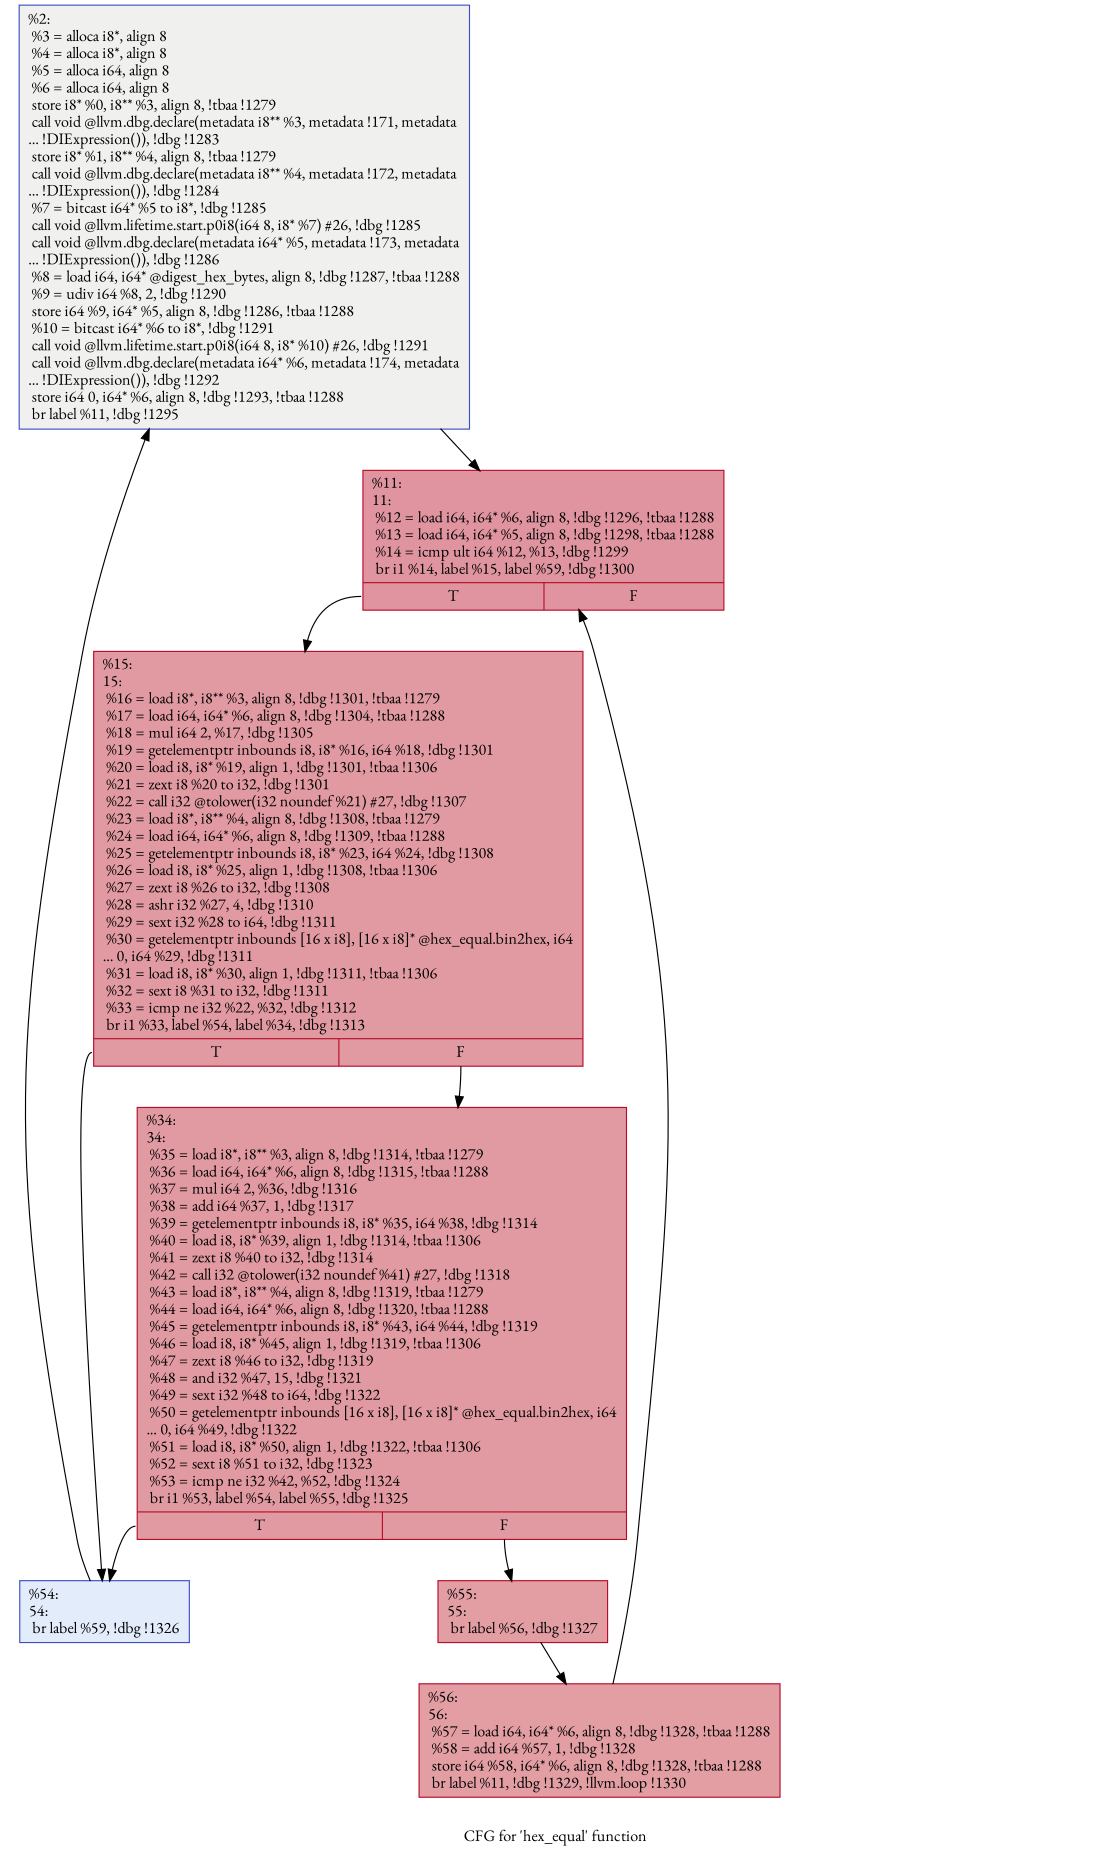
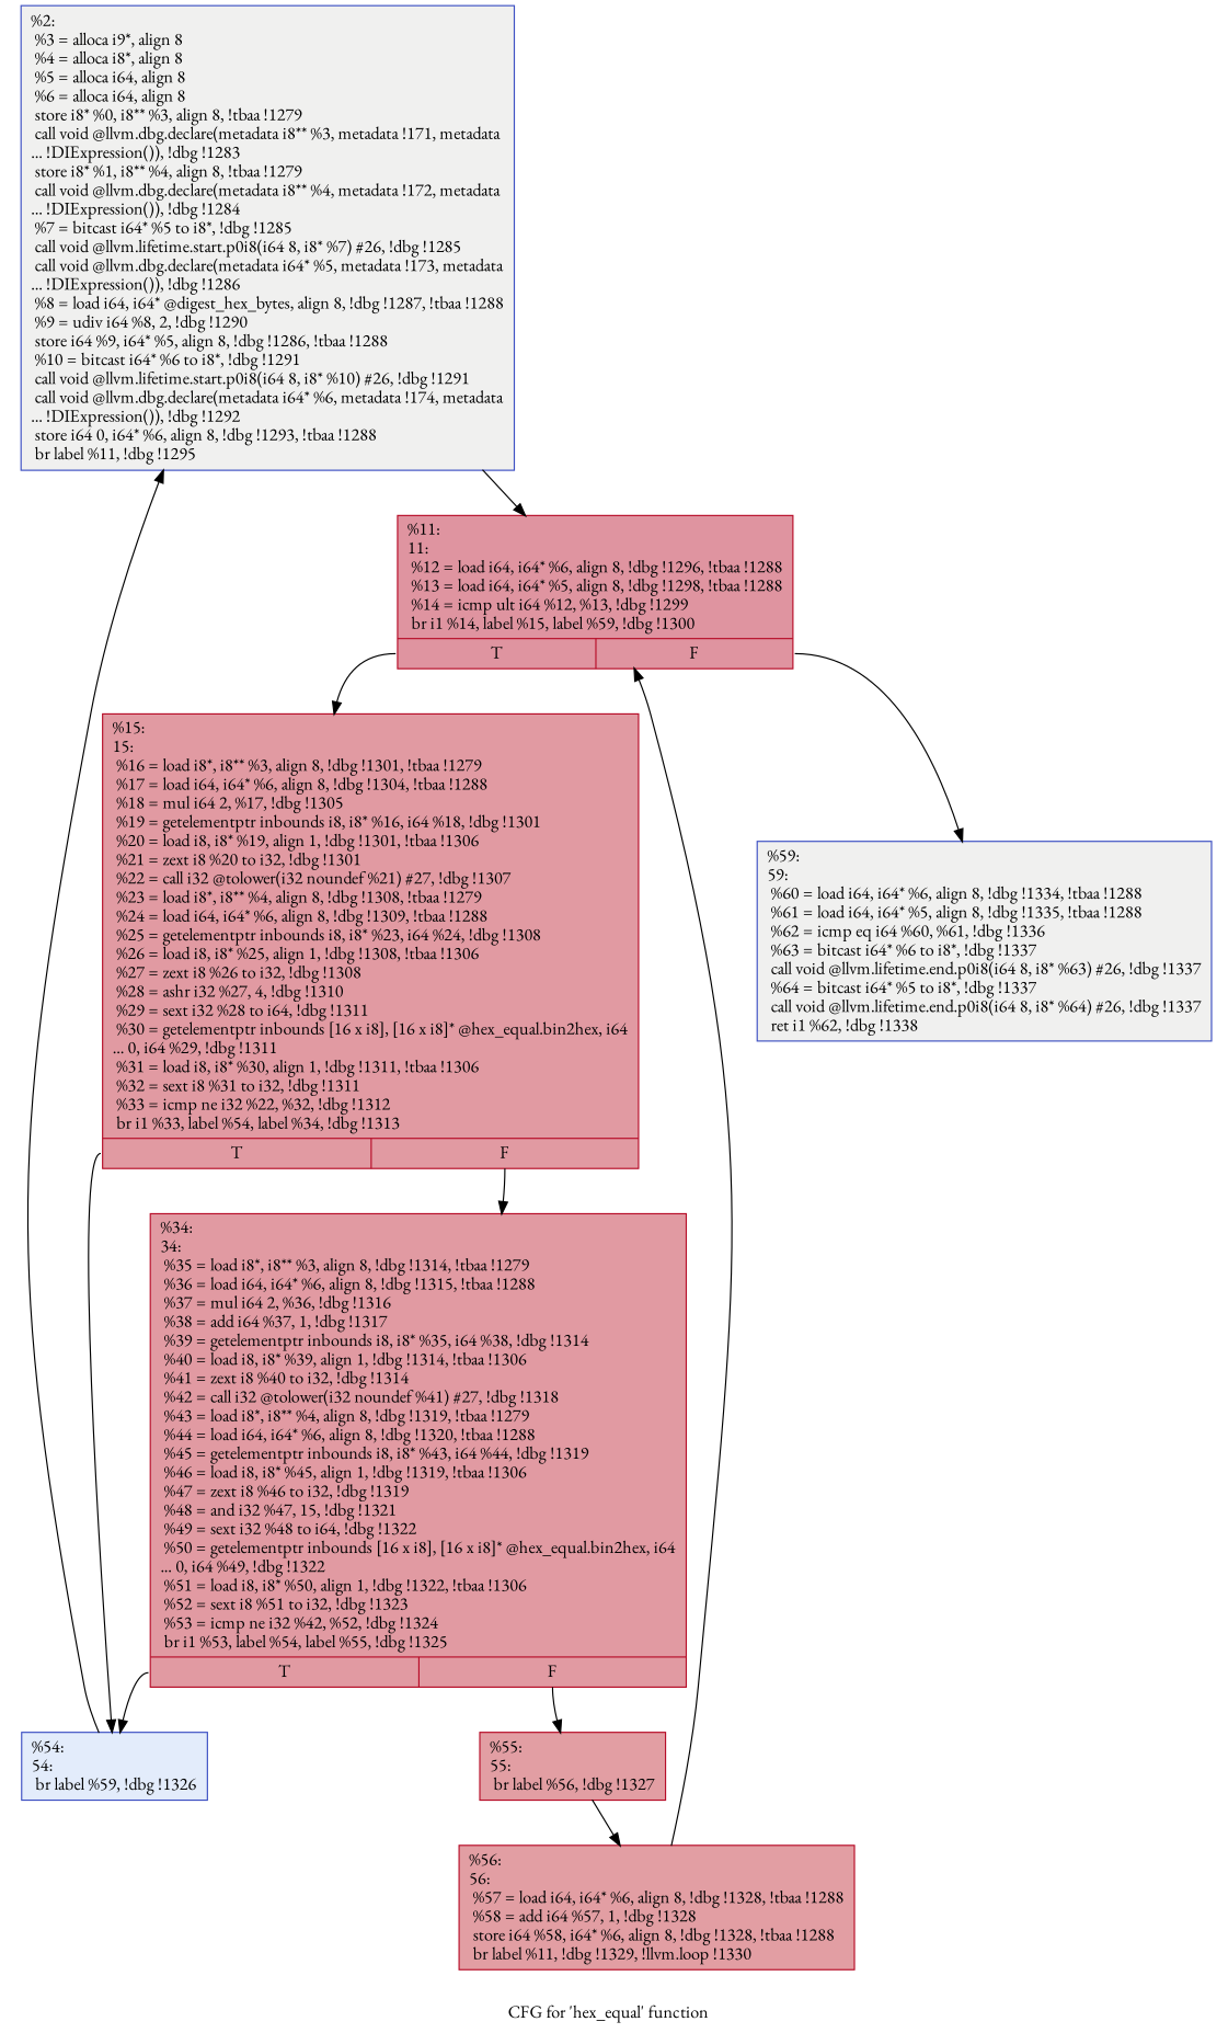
  digraph {
    fontname="EB Garamond"
    label="CFG for 'hex_equal' function"
    node [color="#b70d28ff" fillcolor="#dedcdb70" fontname="EB Garamond" shape=record style=filled]
    edge [fontname="EB Garamond"]
-   n1 [color="#3d50c3ff" label="{%2:\l  %3 = alloca i8*, align 8\l  %4 = alloca i8*, align 8\l  %5 = alloca i64, align 8\l  %6 = alloca i64, align 8\l  store i8* %0, i8** %3, align 8, !tbaa !1279\l  call void @llvm.dbg.declare(metadata i8** %3, metadata !171, metadata\l... !DIExpression()), !dbg !1283\l  store i8* %1, i8** %4, align 8, !tbaa !1279\l  call void @llvm.dbg.declare(metadata i8** %4, metadata !172, metadata\l... !DIExpression()), !dbg !1284\l  %7 = bitcast i64* %5 to i8*, !dbg !1285\l  call void @llvm.lifetime.start.p0i8(i64 8, i8* %7) #26, !dbg !1285\l  call void @llvm.dbg.declare(metadata i64* %5, metadata !173, metadata\l... !DIExpression()), !dbg !1286\l  %8 = load i64, i64* @digest_hex_bytes, align 8, !dbg !1287, !tbaa !1288\l  %9 = udiv i64 %8, 2, !dbg !1290\l  store i64 %9, i64* %5, align 8, !dbg !1286, !tbaa !1288\l  %10 = bitcast i64* %6 to i8*, !dbg !1291\l  call void @llvm.lifetime.start.p0i8(i64 8, i8* %10) #26, !dbg !1291\l  call void @llvm.dbg.declare(metadata i64* %6, metadata !174, metadata\l... !DIExpression()), !dbg !1292\l  store i64 0, i64* %6, align 8, !dbg !1293, !tbaa !1288\l  br label %11, !dbg !1295\l}"]
+   n1 [color="#3d50c3ff" label="{%2:\l  %3 = alloca i9*, align 8\l  %4 = alloca i8*, align 8\l  %5 = alloca i64, align 8\l  %6 = alloca i64, align 8\l  store i8* %0, i8** %3, align 8, !tbaa !1279\l  call void @llvm.dbg.declare(metadata i8** %3, metadata !171, metadata\l... !DIExpression()), !dbg !1283\l  store i8* %1, i8** %4, align 8, !tbaa !1279\l  call void @llvm.dbg.declare(metadata i8** %4, metadata !172, metadata\l... !DIExpression()), !dbg !1284\l  %7 = bitcast i64* %5 to i8*, !dbg !1285\l  call void @llvm.lifetime.start.p0i8(i64 8, i8* %7) #26, !dbg !1285\l  call void @llvm.dbg.declare(metadata i64* %5, metadata !173, metadata\l... !DIExpression()), !dbg !1286\l  %8 = load i64, i64* @digest_hex_bytes, align 8, !dbg !1287, !tbaa !1288\l  %9 = udiv i64 %8, 2, !dbg !1290\l  store i64 %9, i64* %5, align 8, !dbg !1286, !tbaa !1288\l  %10 = bitcast i64* %6 to i8*, !dbg !1291\l  call void @llvm.lifetime.start.p0i8(i64 8, i8* %10) #26, !dbg !1291\l  call void @llvm.dbg.declare(metadata i64* %6, metadata !174, metadata\l... !DIExpression()), !dbg !1292\l  store i64 0, i64* %6, align 8, !dbg !1293, !tbaa !1288\l  br label %11, !dbg !1295\l}"]
    n2 [fillcolor="#b70d2870" label="{%11:\l11:                                               \l  %12 = load i64, i64* %6, align 8, !dbg !1296, !tbaa !1288\l  %13 = load i64, i64* %5, align 8, !dbg !1298, !tbaa !1288\l  %14 = icmp ult i64 %12, %13, !dbg !1299\l  br i1 %14, label %15, label %59, !dbg !1300\l|{<s0>T|<s1>F}}"]
    n3 [fillcolor="#bb1b2c70" label="{%15:\l15:                                               \l  %16 = load i8*, i8** %3, align 8, !dbg !1301, !tbaa !1279\l  %17 = load i64, i64* %6, align 8, !dbg !1304, !tbaa !1288\l  %18 = mul i64 2, %17, !dbg !1305\l  %19 = getelementptr inbounds i8, i8* %16, i64 %18, !dbg !1301\l  %20 = load i8, i8* %19, align 1, !dbg !1301, !tbaa !1306\l  %21 = zext i8 %20 to i32, !dbg !1301\l  %22 = call i32 @tolower(i32 noundef %21) #27, !dbg !1307\l  %23 = load i8*, i8** %4, align 8, !dbg !1308, !tbaa !1279\l  %24 = load i64, i64* %6, align 8, !dbg !1309, !tbaa !1288\l  %25 = getelementptr inbounds i8, i8* %23, i64 %24, !dbg !1308\l  %26 = load i8, i8* %25, align 1, !dbg !1308, !tbaa !1306\l  %27 = zext i8 %26 to i32, !dbg !1308\l  %28 = ashr i32 %27, 4, !dbg !1310\l  %29 = sext i32 %28 to i64, !dbg !1311\l  %30 = getelementptr inbounds [16 x i8], [16 x i8]* @hex_equal.bin2hex, i64\l... 0, i64 %29, !dbg !1311\l  %31 = load i8, i8* %30, align 1, !dbg !1311, !tbaa !1306\l  %32 = sext i8 %31 to i32, !dbg !1311\l  %33 = icmp ne i32 %22, %32, !dbg !1312\l  br i1 %33, label %54, label %34, !dbg !1313\l|{<s0>T|<s1>F}}"]
+   n4 [color="#3d50c3ff" label="{%59:\l59:                                               \l  %60 = load i64, i64* %6, align 8, !dbg !1334, !tbaa !1288\l  %61 = load i64, i64* %5, align 8, !dbg !1335, !tbaa !1288\l  %62 = icmp eq i64 %60, %61, !dbg !1336\l  %63 = bitcast i64* %6 to i8*, !dbg !1337\l  call void @llvm.lifetime.end.p0i8(i64 8, i8* %63) #26, !dbg !1337\l  %64 = bitcast i64* %5 to i8*, !dbg !1337\l  call void @llvm.lifetime.end.p0i8(i64 8, i8* %64) #26, !dbg !1337\l  ret i1 %62, !dbg !1338\l}"]
    n5 [color="#3d50c3ff" fillcolor="#bfd3f670" label="{%54:\l54:                                               \l  br label %59, !dbg !1326\l}"]
    n6 [fillcolor="#bb1b2c70" label="{%34:\l34:                                               \l  %35 = load i8*, i8** %3, align 8, !dbg !1314, !tbaa !1279\l  %36 = load i64, i64* %6, align 8, !dbg !1315, !tbaa !1288\l  %37 = mul i64 2, %36, !dbg !1316\l  %38 = add i64 %37, 1, !dbg !1317\l  %39 = getelementptr inbounds i8, i8* %35, i64 %38, !dbg !1314\l  %40 = load i8, i8* %39, align 1, !dbg !1314, !tbaa !1306\l  %41 = zext i8 %40 to i32, !dbg !1314\l  %42 = call i32 @tolower(i32 noundef %41) #27, !dbg !1318\l  %43 = load i8*, i8** %4, align 8, !dbg !1319, !tbaa !1279\l  %44 = load i64, i64* %6, align 8, !dbg !1320, !tbaa !1288\l  %45 = getelementptr inbounds i8, i8* %43, i64 %44, !dbg !1319\l  %46 = load i8, i8* %45, align 1, !dbg !1319, !tbaa !1306\l  %47 = zext i8 %46 to i32, !dbg !1319\l  %48 = and i32 %47, 15, !dbg !1321\l  %49 = sext i32 %48 to i64, !dbg !1322\l  %50 = getelementptr inbounds [16 x i8], [16 x i8]* @hex_equal.bin2hex, i64\l... 0, i64 %49, !dbg !1322\l  %51 = load i8, i8* %50, align 1, !dbg !1322, !tbaa !1306\l  %52 = sext i8 %51 to i32, !dbg !1323\l  %53 = icmp ne i32 %42, %52, !dbg !1324\l  br i1 %53, label %54, label %55, !dbg !1325\l|{<s0>T|<s1>F}}"]
    n7 [fillcolor="#be242e70" label="{%55:\l55:                                               \l  br label %56, !dbg !1327\l}"]
    n8 [fillcolor="#be242e70" label="{%56:\l56:                                               \l  %57 = load i64, i64* %6, align 8, !dbg !1328, !tbaa !1288\l  %58 = add i64 %57, 1, !dbg !1328\l  store i64 %58, i64* %6, align 8, !dbg !1328, !tbaa !1288\l  br label %11, !dbg !1329, !llvm.loop !1330\l}"]
    n1 -> n2
    n2 -> n3 [tailport=s0]
+   n2 -> n4 [tailport=s1]
    n3 -> n5 [tailport=s0]
    n3 -> n6 [tailport=s1]
    n5 -> n1
    n6 -> n5 [tailport=s0]
    n6 -> n7 [tailport=s1]
    n7 -> n8
    n8 -> n2
  }
